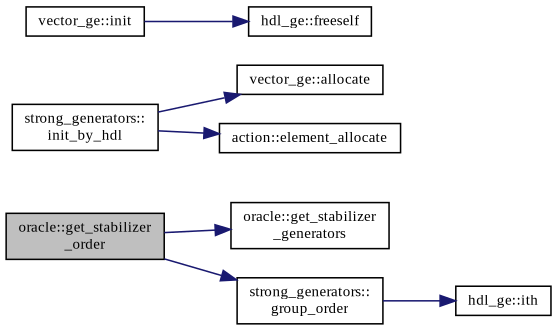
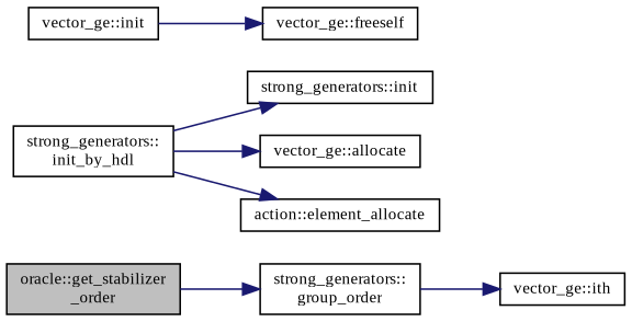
  digraph {
    fontname="Liberation Serif"
    rankdir=LR
    node [color=black fillcolor=white fontname="Liberation Serif" fontsize=10 shape=record style=filled]
    edge [color=midnightblue fontname="Liberation Serif" fontsize=10 labelfontname=Helvetica labelfontsize=10 style=solid]
    n1 [fillcolor=grey75 fontcolor=black height=0.2 label="oracle::get_stabilizer\l_order" width=0.4]
-   n2 [height=0.2 label="oracle::get_stabilizer\l_generators" width=0.4]
    n3 [height=0.2 label="strong_generators::\lgroup_order" width=0.4]
-   n4 [height=0.2 label="hdl_ge::ith" width=0.4]
+   n4 [height=0.2 label="vector_ge::ith" width=0.4]
    n5 [height=0.2 label="strong_generators::\linit_by_hdl" width=0.4]
+   n6 [height=0.2 label="strong_generators::init" width=0.4]
    n7 [height=0.2 label="vector_ge::allocate" width=0.4]
    n8 [height=0.2 label="action::element_allocate" width=0.4]
    n9 [height=0.2 label="vector_ge::init" width=0.4]
-   n10 [height=0.2 label="hdl_ge::freeself" width=0.4]
-   n1 -> n2
+   n10 [height=0.2 label="vector_ge::freeself" width=0.4]
    n1 -> n3
    n3 -> n4
+   n5 -> n6
    n5 -> n7
    n5 -> n8
    n9 -> n10
  }
